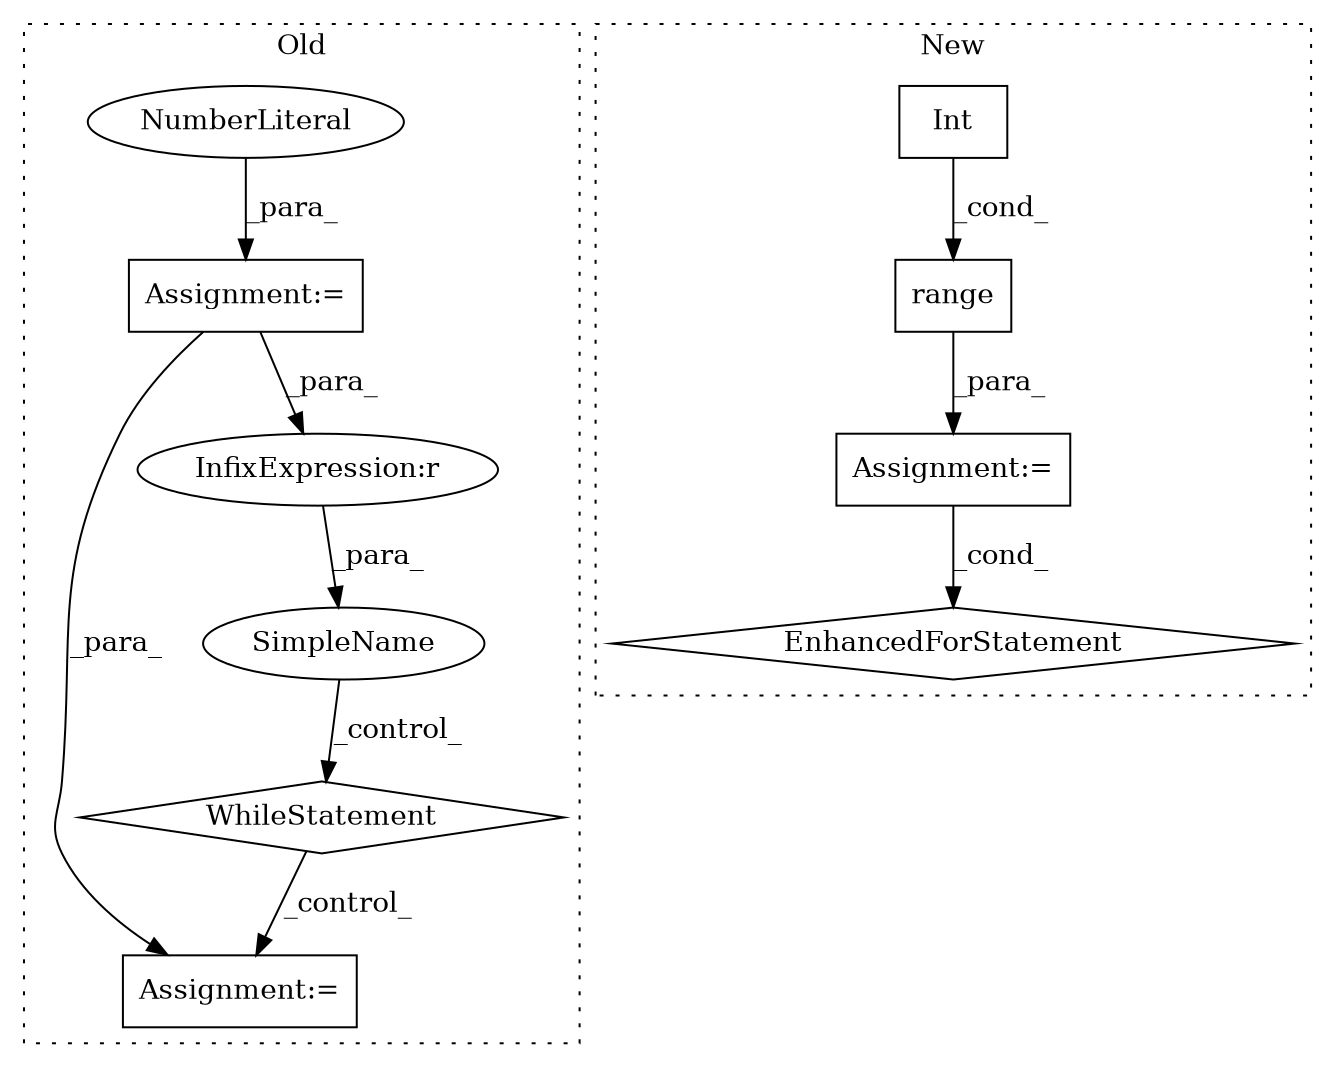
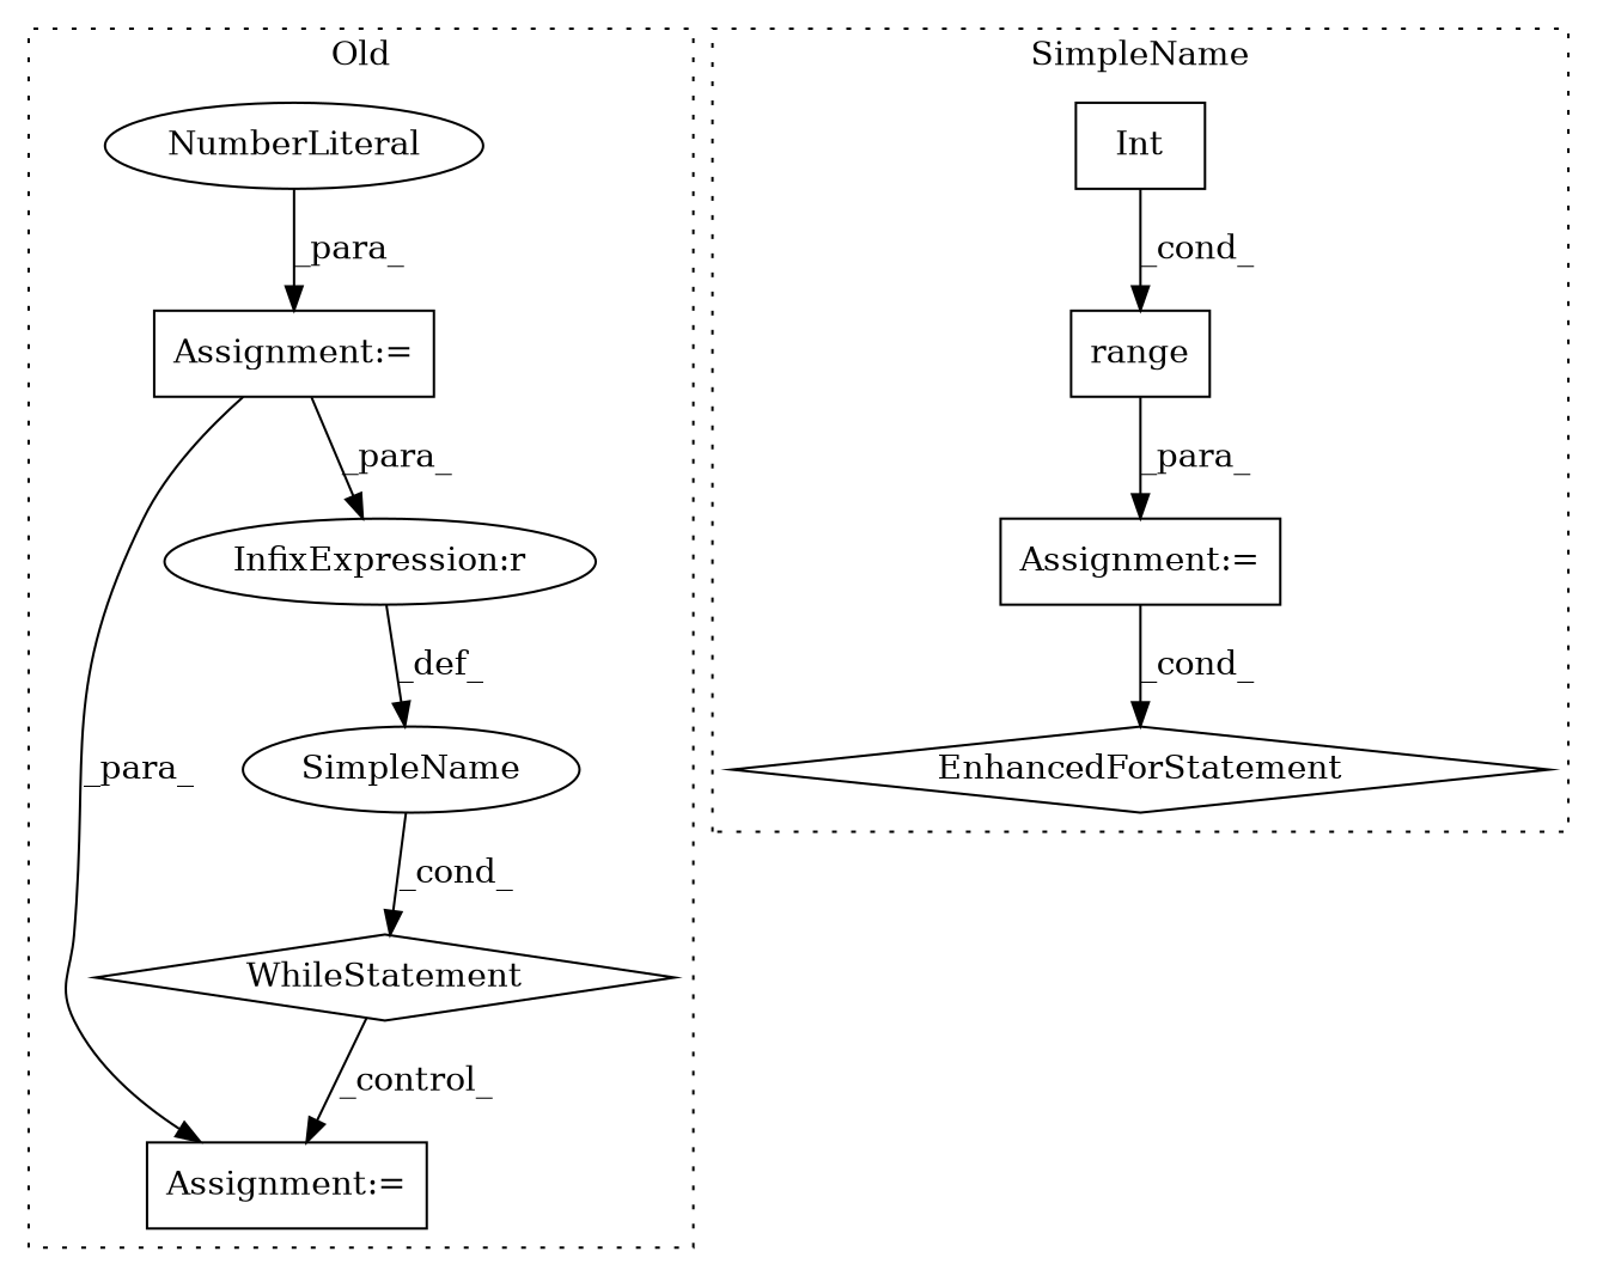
  digraph {
    node [a=7 l=1 s="6474,6575" shape=box]
    n1 [a=61 l="7,2" label=WhileStatement s="6041,6069" shape=diamond]
    n2 [label="Assignment:=" s=6031]
    n3 [a=34 label=NumberLiteral s=6032 shape=ellipse]
    n4 [l=2 label="Assignment:=" s=7254]
    n5 [a=42 label=SimpleName shape=ellipse l="" s=""]
    n6 [a=27 l=3 label="InfixExpression:r" s=6051 shape=ellipse]
    n7 [a=32 l="4,1" label=Int s="5936,5976"]
    n8 [l="61,2" label="Assignment:="]
    n9 [a=32 l="6,1" label=range s="6554,6574"]
    n10 [a=70 l="61,2" label=EnhancedForStatement shape=diamond]
    subgraph cluster_1 {
      label=Old
      style=dotted
      n1
      n2
      n3
      n4
      n5
      n6
    }
    subgraph cluster_2 {
-     label=New
+     label=SimpleName
      style=dotted
      n7
      n8
      n9
      n10
    }
    n1 -> n4 [label=_control_]
    n2 -> n4 [label=_para_]
    n2 -> n6 [label=_para_]
    n3 -> n2 [label=_para_]
-   n5 -> n1 [label=_control_]
-   n6 -> n5 [label=_para_]
+   n5 -> n1 [label=_cond_]
+   n6 -> n5 [label=_def_]
    n7 -> n9 [label=_cond_]
    n8 -> n10 [label=_cond_]
    n9 -> n8 [label=_para_]
  }
